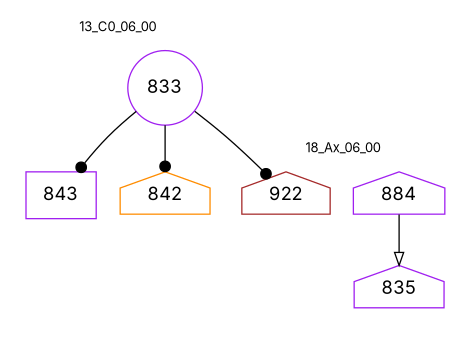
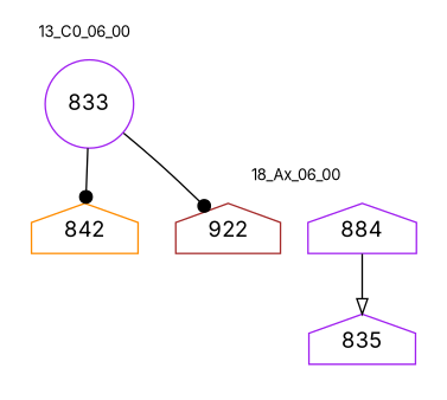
  digraph {
    fontname=Inter
    node [color=purple fontname=Inter shape=house]
    edge [arrowhead=dot color=black fontname=Inter]
    n1 [label=884]
    n2 [label=835]
    n3 [color=brown label=922]
    n4 [label=833 shape=circle]
-   n5 [label=843 shape=box]
    n6 [color=darkorange label=842]
    subgraph cluster_1 {
      color=white
      fontsize=10
      label="18_Ax_06_00"
      n1
      n2
      n3
    }
    subgraph cluster_2 {
      color=white
      fontsize=10
      label="13_C0_06_00"
      n4
-     n5
      n6
    }
    n1 -> n2 [arrowhead=onormal]
    n4 -> n3
-   n4 -> n5
    n4 -> n6
  }
